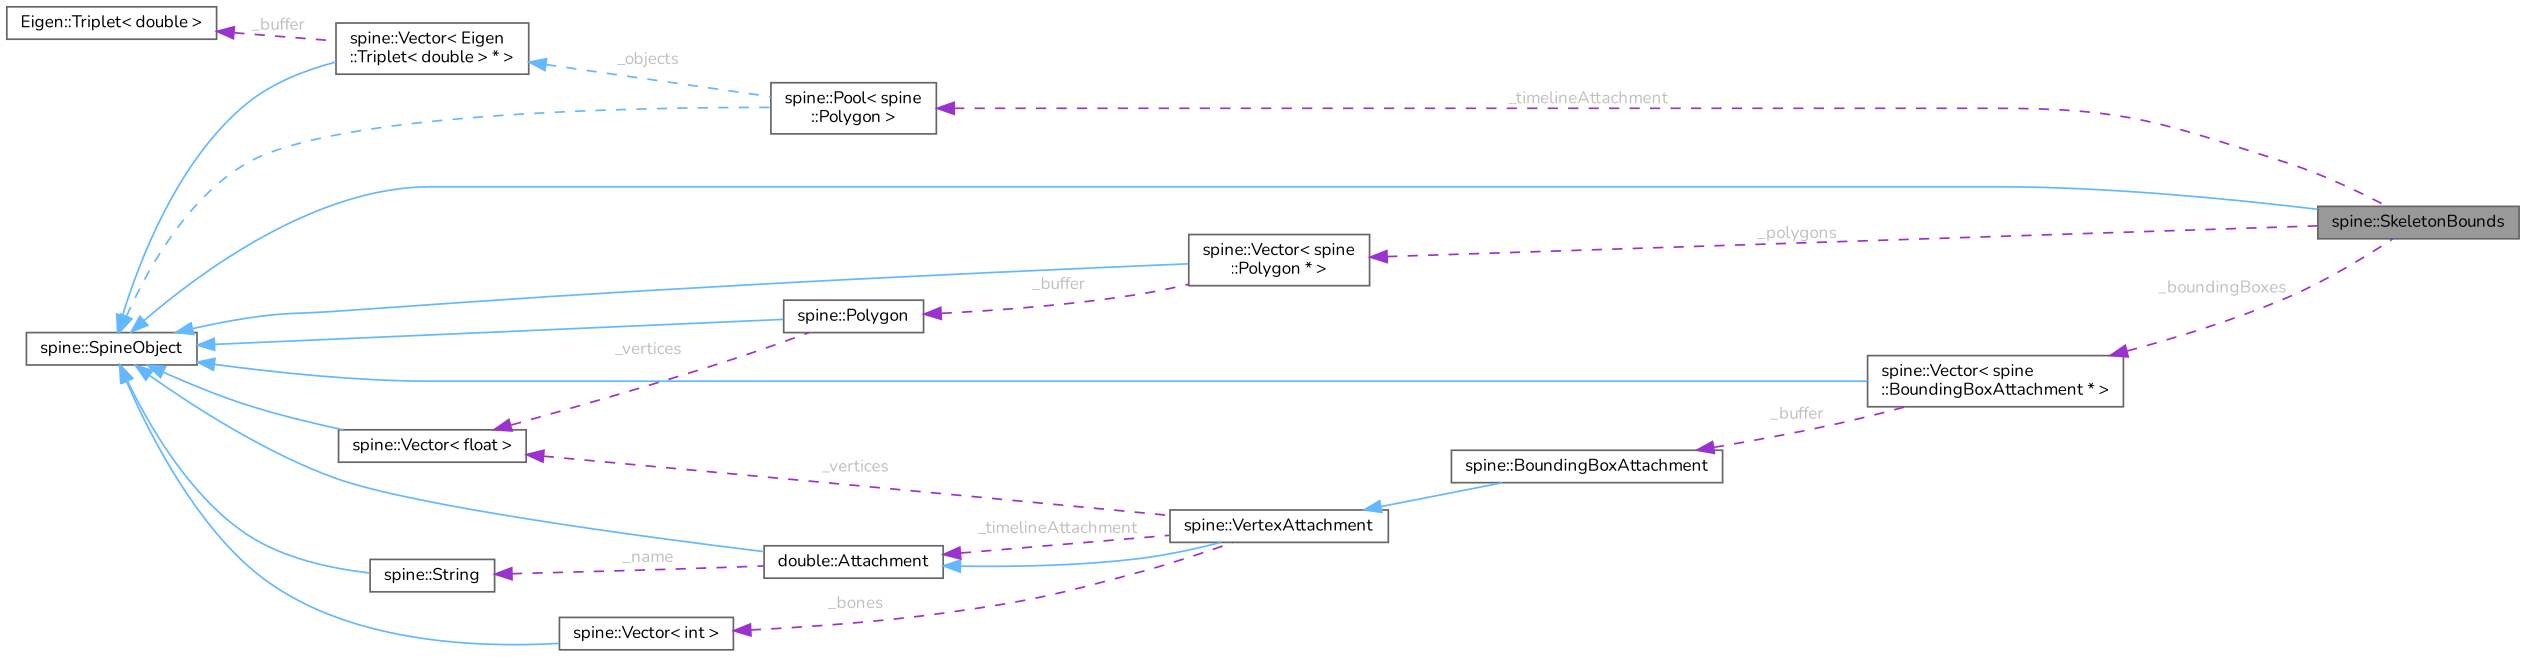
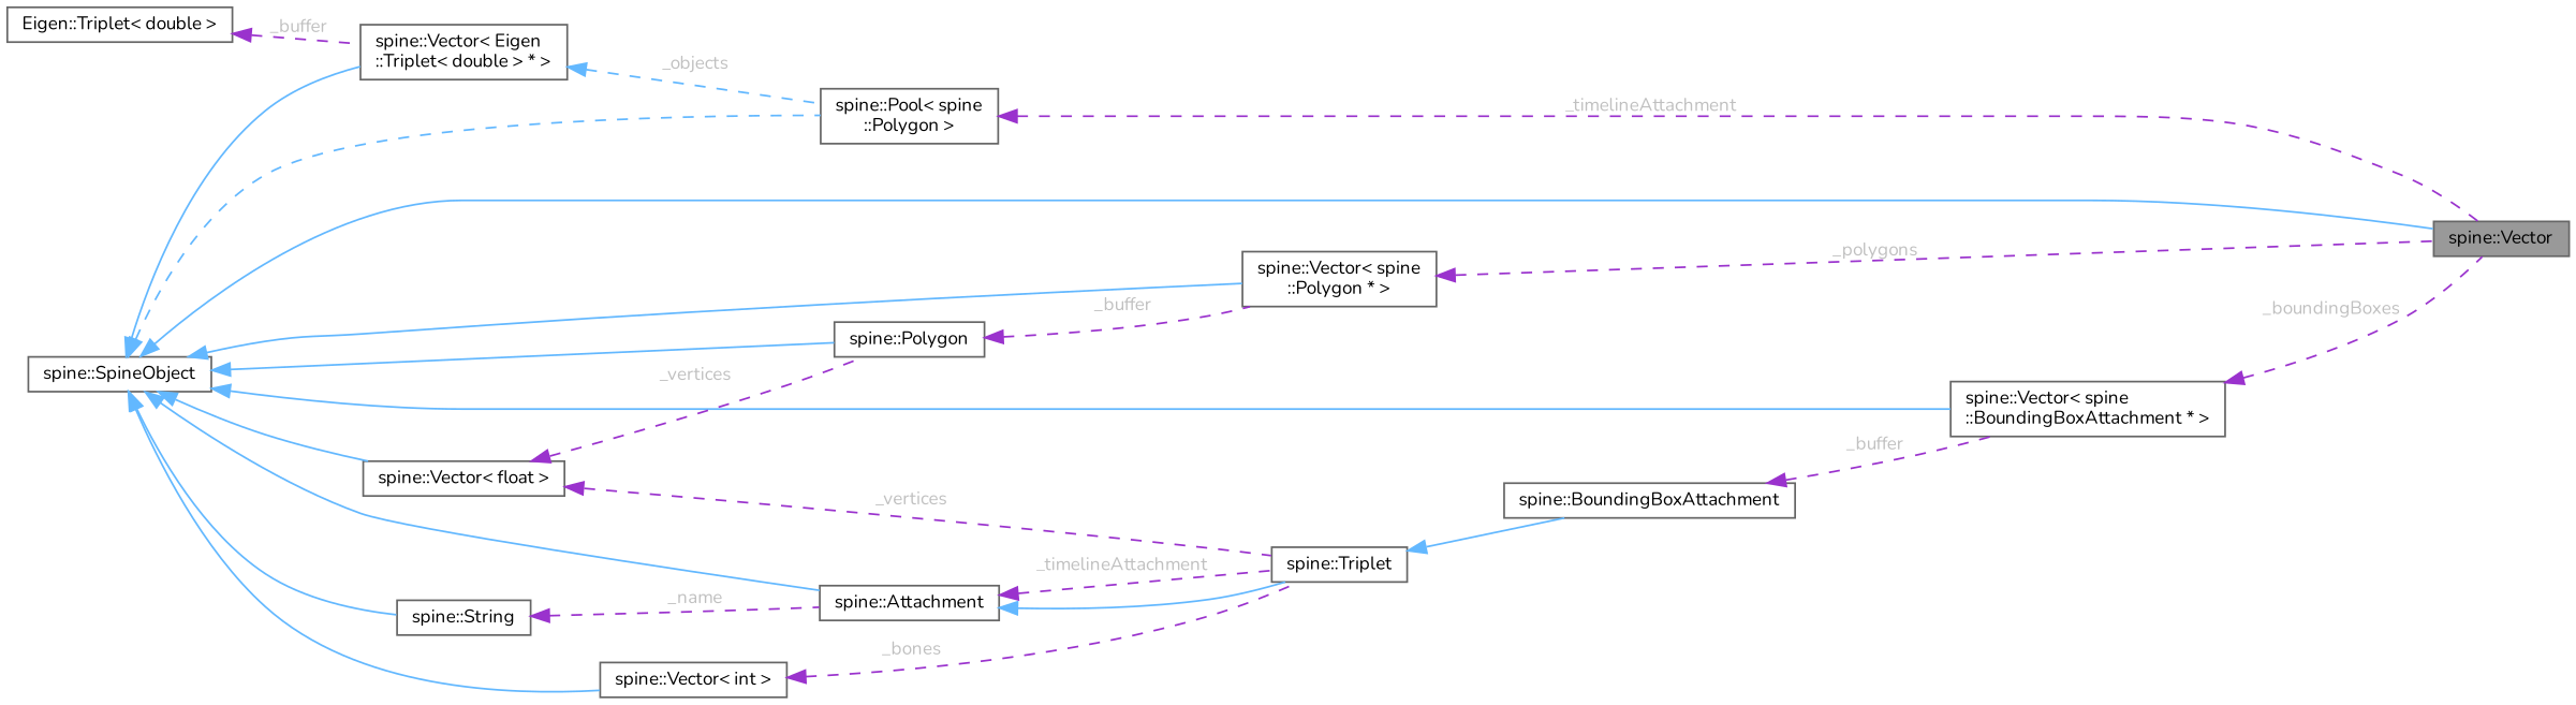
  digraph {
    fontname=Nunito
    rankdir=LR
    node [color=gray40 fillcolor=white fontname=Nunito fontsize=10 shape=box style=filled]
    edge [color=steelblue1 dir=back fontname=Nunito fontsize=10 labelfontname=Helvetica labelfontsize=10 style=dashed]
-   n1 [fillcolor=grey60 fontcolor=black height=0.2 label="spine::SkeletonBounds" width=0.4]
+   n1 [fillcolor=grey60 fontcolor=black height=0.2 label="spine::Vector" width=0.4]
    n2 [height=0.2 label="spine::SpineObject" width=0.4]
    n3 [height=0.2 label="spine::Pool\< spine\l::Polygon \>" width=0.4]
    n4 [height=0.2 label="spine::Vector\< Eigen\l::Triplet\< double \> * \>" width=0.4]
    n5 [height=0.2 label="spine::Vector\< spine\l::BoundingBoxAttachment * \>" width=0.4]
-   n6 [height=0.2 label="double::Attachment" width=0.4]
+   n6 [height=0.2 label="spine::Attachment" width=0.4]
    n7 [height=0.2 label="spine::String" width=0.4]
    n8 [height=0.2 label="spine::Vector\< int \>" width=0.4]
    n9 [height=0.2 label="spine::Vector\< float \>" width=0.4]
    n10 [height=0.2 label="spine::Vector\< spine\l::Polygon * \>" width=0.4]
    n11 [height=0.2 label="spine::Polygon" width=0.4]
-   n12 [height=0.2 label="spine::VertexAttachment" width=0.4]
+   n12 [height=0.2 label="spine::Triplet" width=0.4]
    n13 [height=0.2 label="Eigen::Triplet\< double \>" width=0.4]
    n14 [height=0.2 label="spine::BoundingBoxAttachment" width=0.4]
    n2 -> n1 [style=solid]
    n2 -> n3
    n2 -> n4 [style=solid]
    n2 -> n5 [style=solid]
    n2 -> n6 [style=solid]
    n2 -> n7 [style=solid]
    n2 -> n8 [style=solid]
    n2 -> n9 [style=solid]
    n2 -> n10 [style=solid]
    n2 -> n11 [style=solid]
    n3 -> n1 [color=darkorchid3 fontcolor=grey label=" _timelineAttachment"]
    n4 -> n3 [fontcolor=grey label=" _objects"]
    n5 -> n1 [color=darkorchid3 fontcolor=grey label=" _boundingBoxes"]
    n6 -> n12 [style=solid]
    n6 -> n12 [color=darkorchid3 fontcolor=grey label=" _timelineAttachment"]
    n7 -> n6 [color=darkorchid3 fontcolor=grey label=" _name"]
    n8 -> n12 [color=darkorchid3 fontcolor=grey label=" _bones"]
    n9 -> n11 [color=darkorchid3 fontcolor=grey label=" _vertices"]
    n9 -> n12 [color=darkorchid3 fontcolor=grey label=" _vertices"]
    n10 -> n1 [color=darkorchid3 fontcolor=grey label=" _polygons"]
    n11 -> n10 [color=darkorchid3 fontcolor=grey label=" _buffer"]
    n12 -> n14 [style=solid]
    n13 -> n4 [color=darkorchid3 fontcolor=grey label=" _buffer"]
    n14 -> n5 [color=darkorchid3 fontcolor=grey label=" _buffer"]
  }
